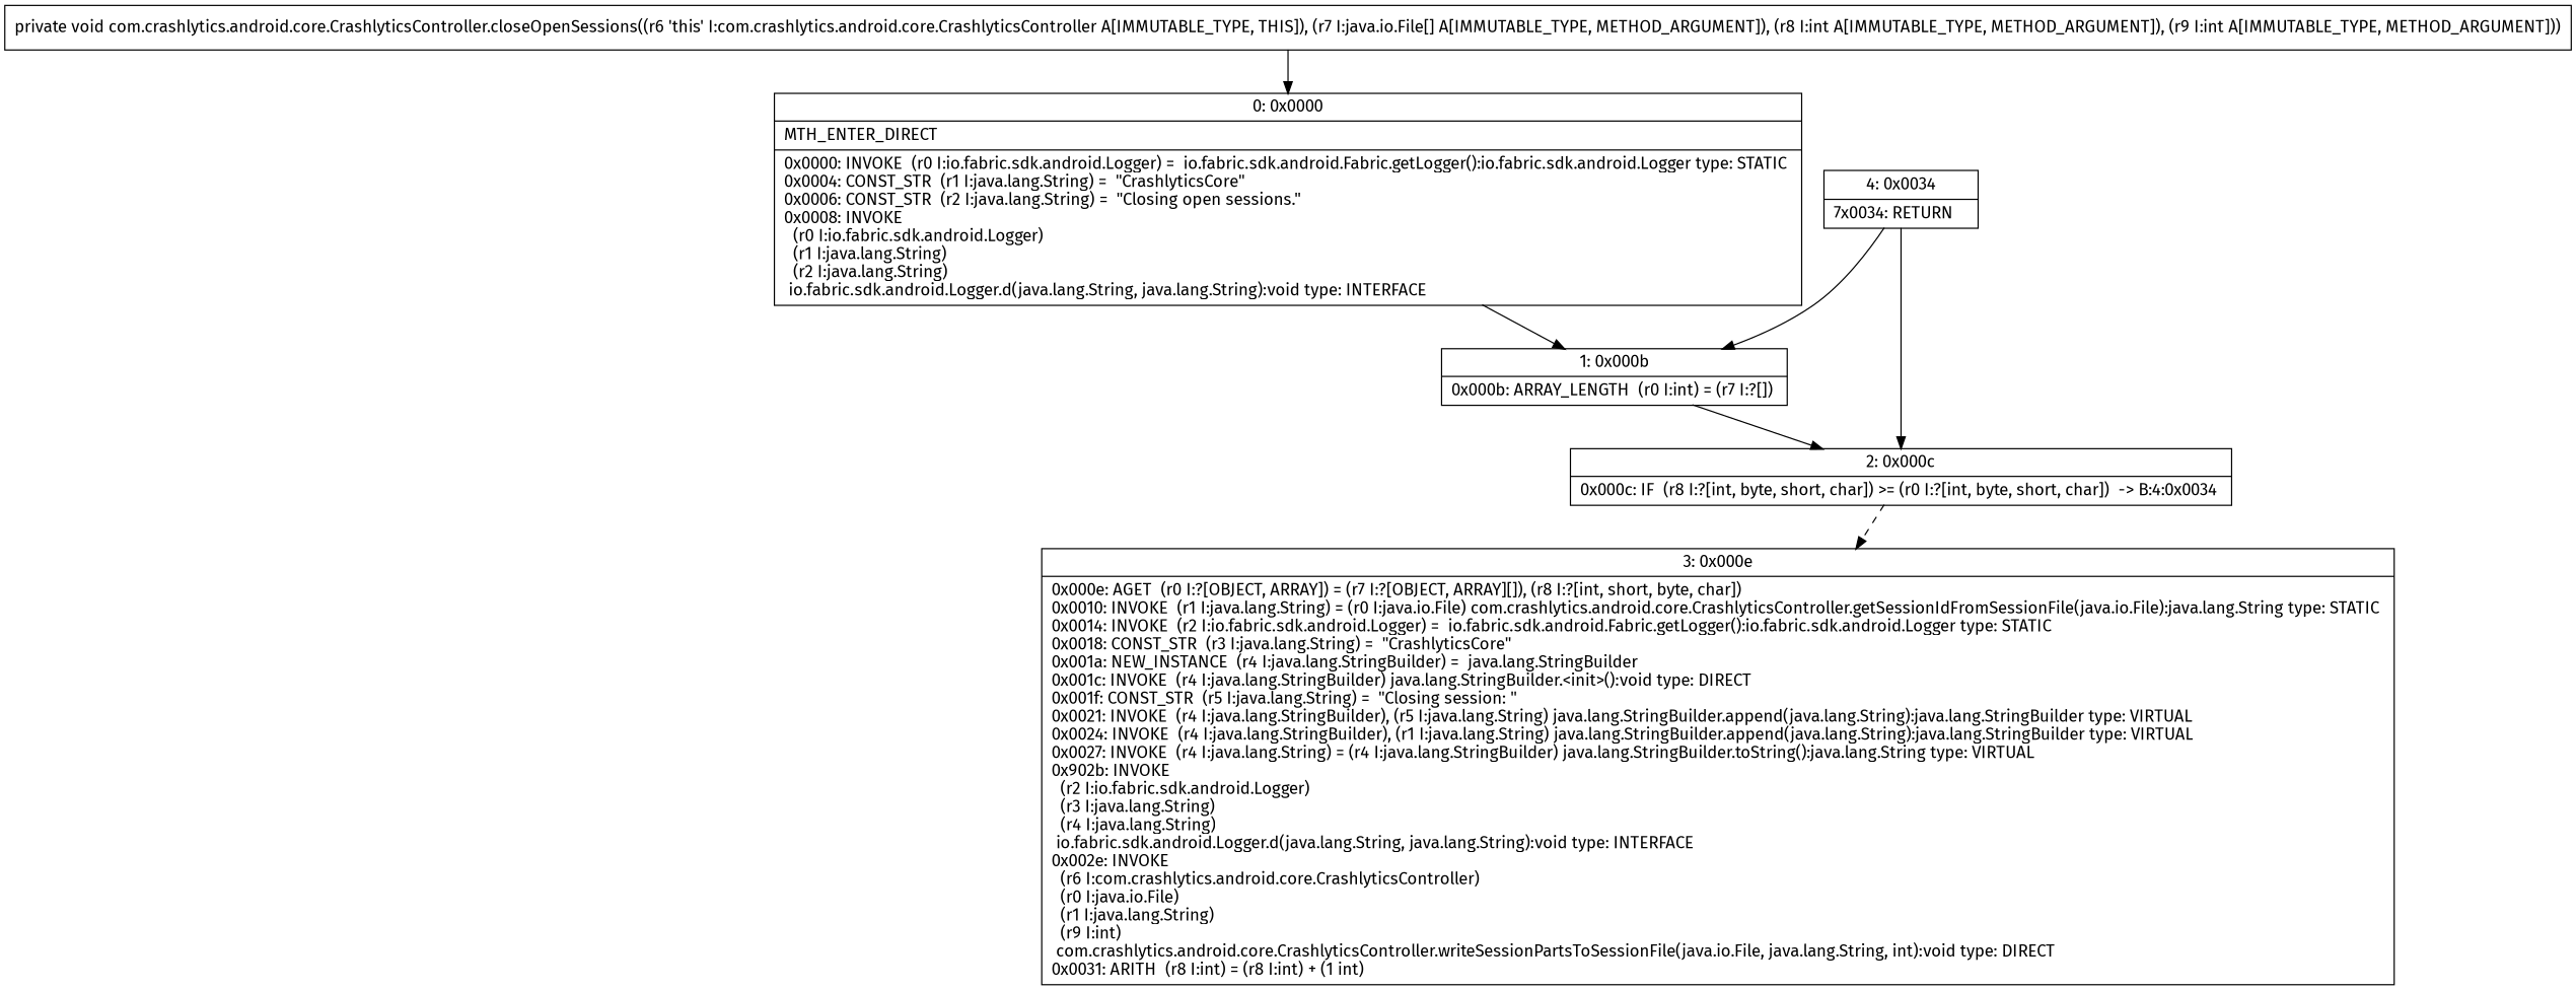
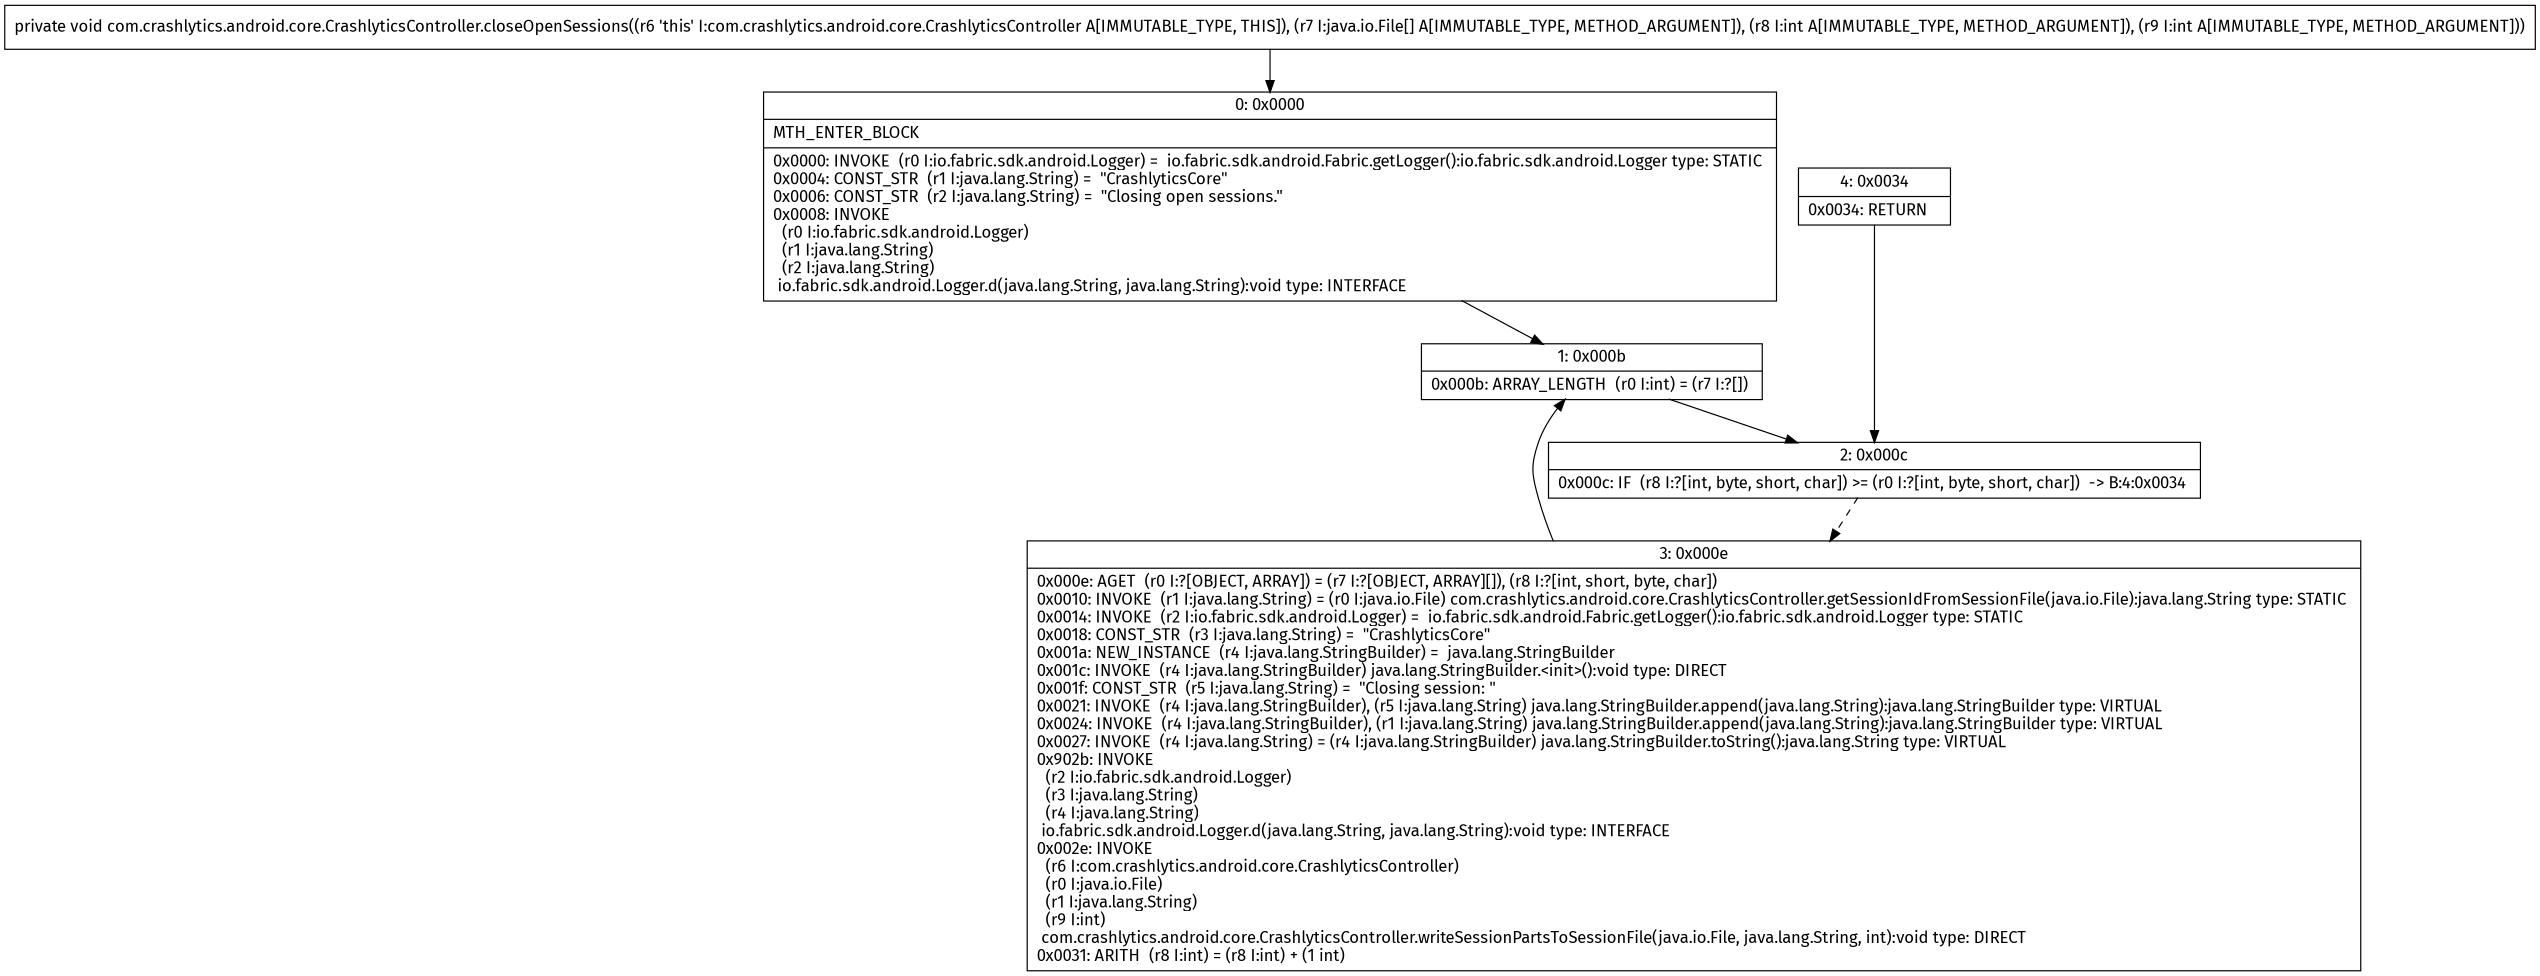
  digraph {
    fontname="Fira Sans"
    node [fontname="Fira Sans" shape=record]
    edge [fontname="Fira Sans"]
-   n1 [label="{0\:\ 0x0000|MTH_ENTER_DIRECT\l|0x0000: INVOKE  (r0 I:io.fabric.sdk.android.Logger) =  io.fabric.sdk.android.Fabric.getLogger():io.fabric.sdk.android.Logger type: STATIC \l0x0004: CONST_STR  (r1 I:java.lang.String) =  \"CrashlyticsCore\" \l0x0006: CONST_STR  (r2 I:java.lang.String) =  \"Closing open sessions.\" \l0x0008: INVOKE  \l  (r0 I:io.fabric.sdk.android.Logger)\l  (r1 I:java.lang.String)\l  (r2 I:java.lang.String)\l io.fabric.sdk.android.Logger.d(java.lang.String, java.lang.String):void type: INTERFACE \l}"]
+   n1 [label="{0\:\ 0x0000|MTH_ENTER_BLOCK\l|0x0000: INVOKE  (r0 I:io.fabric.sdk.android.Logger) =  io.fabric.sdk.android.Fabric.getLogger():io.fabric.sdk.android.Logger type: STATIC \l0x0004: CONST_STR  (r1 I:java.lang.String) =  \"CrashlyticsCore\" \l0x0006: CONST_STR  (r2 I:java.lang.String) =  \"Closing open sessions.\" \l0x0008: INVOKE  \l  (r0 I:io.fabric.sdk.android.Logger)\l  (r1 I:java.lang.String)\l  (r2 I:java.lang.String)\l io.fabric.sdk.android.Logger.d(java.lang.String, java.lang.String):void type: INTERFACE \l}"]
    n2 [label="{1\:\ 0x000b|0x000b: ARRAY_LENGTH  (r0 I:int) = (r7 I:?[]) \l}"]
    n3 [label="{2\:\ 0x000c|0x000c: IF  (r8 I:?[int, byte, short, char]) \>= (r0 I:?[int, byte, short, char])  \-\> B:4:0x0034 \l}"]
    n4 [label="{3\:\ 0x000e|0x000e: AGET  (r0 I:?[OBJECT, ARRAY]) = (r7 I:?[OBJECT, ARRAY][]), (r8 I:?[int, short, byte, char]) \l0x0010: INVOKE  (r1 I:java.lang.String) = (r0 I:java.io.File) com.crashlytics.android.core.CrashlyticsController.getSessionIdFromSessionFile(java.io.File):java.lang.String type: STATIC \l0x0014: INVOKE  (r2 I:io.fabric.sdk.android.Logger) =  io.fabric.sdk.android.Fabric.getLogger():io.fabric.sdk.android.Logger type: STATIC \l0x0018: CONST_STR  (r3 I:java.lang.String) =  \"CrashlyticsCore\" \l0x001a: NEW_INSTANCE  (r4 I:java.lang.StringBuilder) =  java.lang.StringBuilder \l0x001c: INVOKE  (r4 I:java.lang.StringBuilder) java.lang.StringBuilder.\<init\>():void type: DIRECT \l0x001f: CONST_STR  (r5 I:java.lang.String) =  \"Closing session: \" \l0x0021: INVOKE  (r4 I:java.lang.StringBuilder), (r5 I:java.lang.String) java.lang.StringBuilder.append(java.lang.String):java.lang.StringBuilder type: VIRTUAL \l0x0024: INVOKE  (r4 I:java.lang.StringBuilder), (r1 I:java.lang.String) java.lang.StringBuilder.append(java.lang.String):java.lang.StringBuilder type: VIRTUAL \l0x0027: INVOKE  (r4 I:java.lang.String) = (r4 I:java.lang.StringBuilder) java.lang.StringBuilder.toString():java.lang.String type: VIRTUAL \l0x902b: INVOKE  \l  (r2 I:io.fabric.sdk.android.Logger)\l  (r3 I:java.lang.String)\l  (r4 I:java.lang.String)\l io.fabric.sdk.android.Logger.d(java.lang.String, java.lang.String):void type: INTERFACE \l0x002e: INVOKE  \l  (r6 I:com.crashlytics.android.core.CrashlyticsController)\l  (r0 I:java.io.File)\l  (r1 I:java.lang.String)\l  (r9 I:int)\l com.crashlytics.android.core.CrashlyticsController.writeSessionPartsToSessionFile(java.io.File, java.lang.String, int):void type: DIRECT \l0x0031: ARITH  (r8 I:int) = (r8 I:int) + (1 int) \l}"]
-   n5 [label="{4\:\ 0x0034|7x0034: RETURN   \l}"]
+   n5 [label="{4\:\ 0x0034|0x0034: RETURN   \l}"]
    n6 [label="{private void com.crashlytics.android.core.CrashlyticsController.closeOpenSessions((r6 'this' I:com.crashlytics.android.core.CrashlyticsController A[IMMUTABLE_TYPE, THIS]), (r7 I:java.io.File[] A[IMMUTABLE_TYPE, METHOD_ARGUMENT]), (r8 I:int A[IMMUTABLE_TYPE, METHOD_ARGUMENT]), (r9 I:int A[IMMUTABLE_TYPE, METHOD_ARGUMENT])) }"]
    n1 -> n2
    n2 -> n3
    n3 -> n4 [style=dashed]
-   n5 -> n2
+   n4 -> n2
    n5 -> n3
    n6 -> n1
  }
